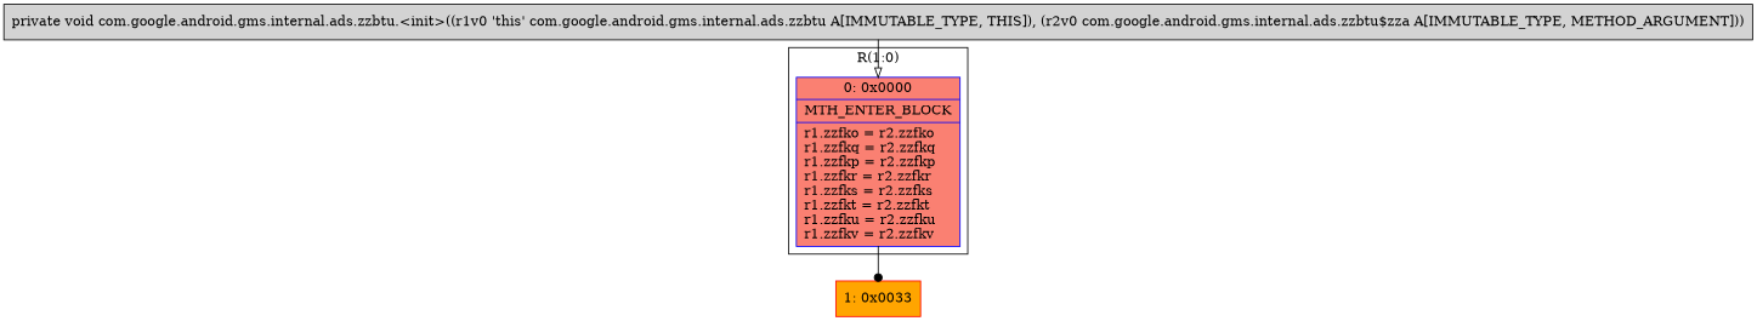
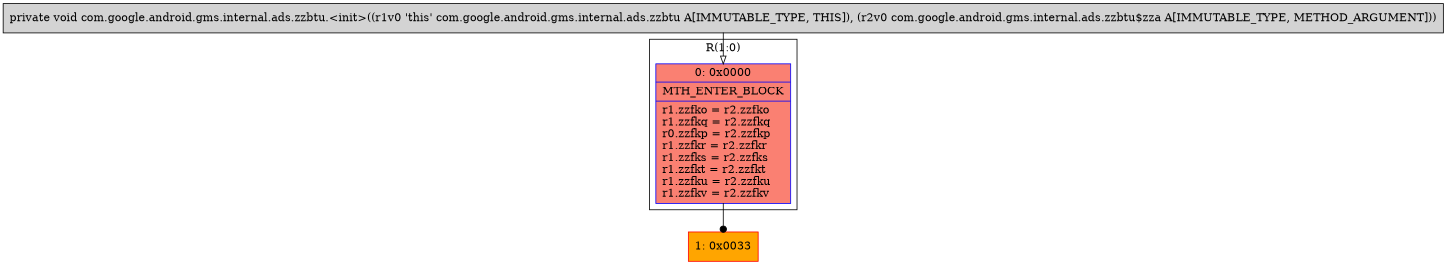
  digraph {
    node [shape=record style=filled]
-   n1 [color=blue label="{0\:\ 0x0000|MTH_ENTER_BLOCK\l|r1.zzfko = r2.zzfko\lr1.zzfkq = r2.zzfkq\lr1.zzfkp = r2.zzfkp\lr1.zzfkr = r2.zzfkr\lr1.zzfks = r2.zzfks\lr1.zzfkt = r2.zzfkt\lr1.zzfku = r2.zzfku\lr1.zzfkv = r2.zzfkv\l}" fillcolor=salmon]
+   n1 [color=blue label="{0\:\ 0x0000|MTH_ENTER_BLOCK\l|r1.zzfko = r2.zzfko\lr1.zzfkq = r2.zzfkq\lr0.zzfkp = r2.zzfkp\lr1.zzfkr = r2.zzfkr\lr1.zzfks = r2.zzfks\lr1.zzfkt = r2.zzfkt\lr1.zzfku = r2.zzfku\lr1.zzfkv = r2.zzfkv\l}" fillcolor=salmon]
    n2 [color=red label="{1\:\ 0x0033}" fillcolor=orange]
    n3 [label="{private void com.google.android.gms.internal.ads.zzbtu.\<init\>((r1v0 'this' com.google.android.gms.internal.ads.zzbtu A[IMMUTABLE_TYPE, THIS]), (r2v0 com.google.android.gms.internal.ads.zzbtu$zza A[IMMUTABLE_TYPE, METHOD_ARGUMENT])) }" fillcolor=lightgrey]
    subgraph cluster_1 {
      label="R(1:0)"
      n1
    }
    n1 -> n2 [arrowhead=dot]
    n3 -> n1 [arrowhead=onormal]
  }
